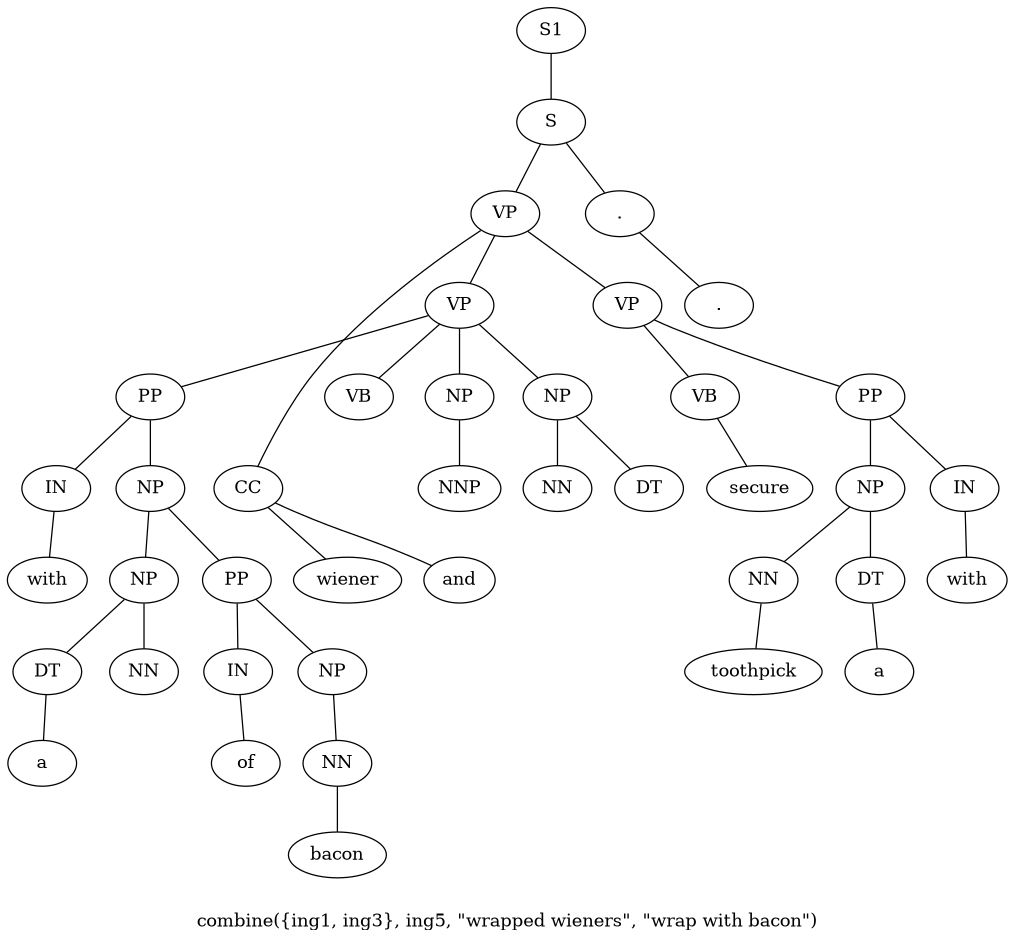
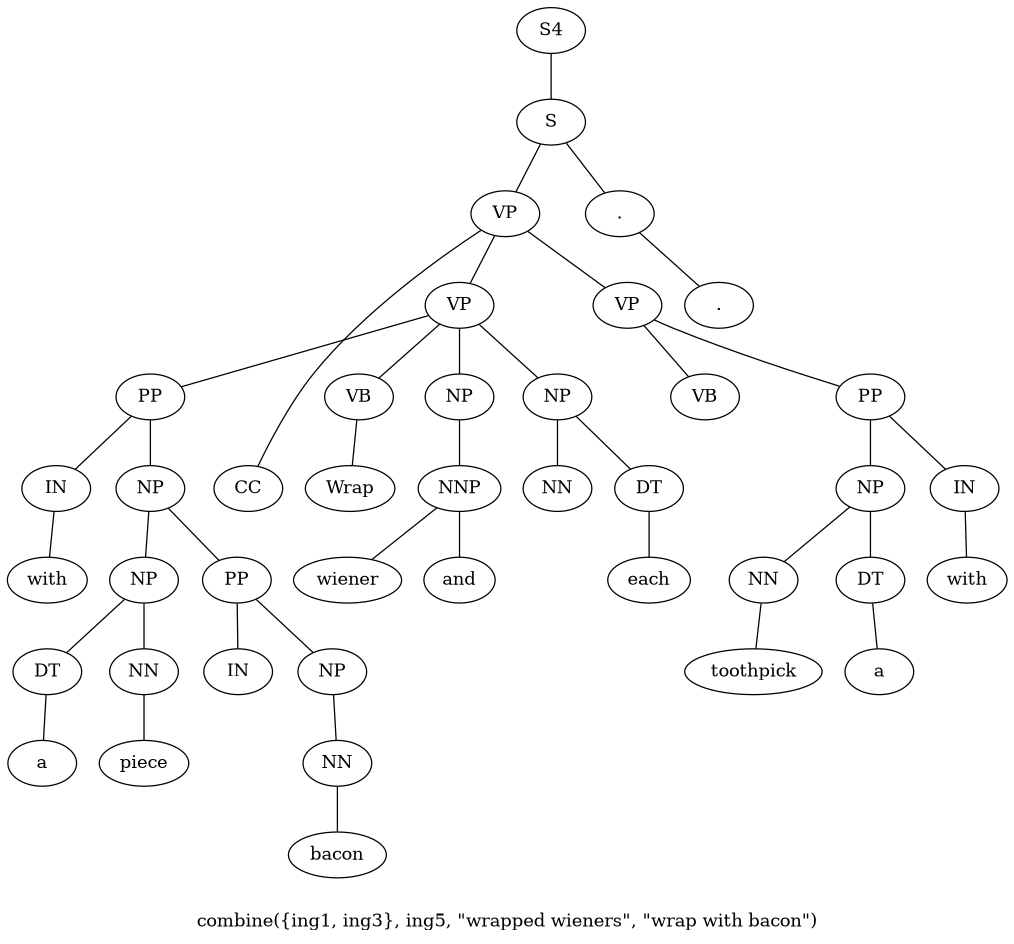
  graph {
    label="combine({ing1, ing3}, ing5, \"wrapped wieners\", \"wrap with bacon\")"
-   n1 [label=S1]
+   n1 [label=S4]
    n2 [label=S]
    n3 [label=VP]
    n4 [label="."]
    n5 [label=VP]
    n6 [label=CC]
    n7 [label=VP]
    n8 [label="."]
    n9 [label=VB]
    n10 [label=NP]
    n11 [label=NP]
    n12 [label=PP]
    n13 [label=and]
    n14 [label=VB]
    n15 [label=PP]
+   n16 [label=Wrap]
    n17 [label=DT]
    n18 [label=NN]
    n19 [label=NNP]
    n20 [label=IN]
    n21 [label=NP]
+   n22 [label=each]
    n23 [label=wiener]
    n24 [label=with]
    n25 [label=NP]
    n26 [label=PP]
    n27 [label=DT]
    n28 [label=NN]
    n29 [label=IN]
    n30 [label=NP]
    n31 [label=a]
-   n33 [label=of]
+   n32 [label=piece]
    n34 [label=NN]
    n35 [label=bacon]
-   n36 [label=secure]
    n37 [label=IN]
    n38 [label=NP]
    n39 [label=with]
    n40 [label=DT]
    n41 [label=NN]
    n42 [label=a]
    n43 [label=toothpick]
    n1 -- n2
    n2 -- n3
    n2 -- n4
    n3 -- n5
    n3 -- n6
    n3 -- n7
    n4 -- n8
    n5 -- n9
    n5 -- n10
    n5 -- n11
    n5 -- n12
-   n6 -- n13
+   n19 -- n13
    n7 -- n14
    n7 -- n15
+   n9 -- n16
    n10 -- n17
    n10 -- n18
    n11 -- n19
    n12 -- n20
    n12 -- n21
-   n14 -- n36
    n15 -- n37
    n15 -- n38
-   n6 -- n23
+   n17 -- n22
+   n19 -- n23
    n20 -- n24
    n21 -- n25
    n21 -- n26
    n25 -- n27
    n25 -- n28
    n26 -- n29
    n26 -- n30
    n27 -- n31
-   n29 -- n33
+   n28 -- n32
    n30 -- n34
    n34 -- n35
    n37 -- n39
    n38 -- n40
    n38 -- n41
    n40 -- n42
    n41 -- n43
  }
